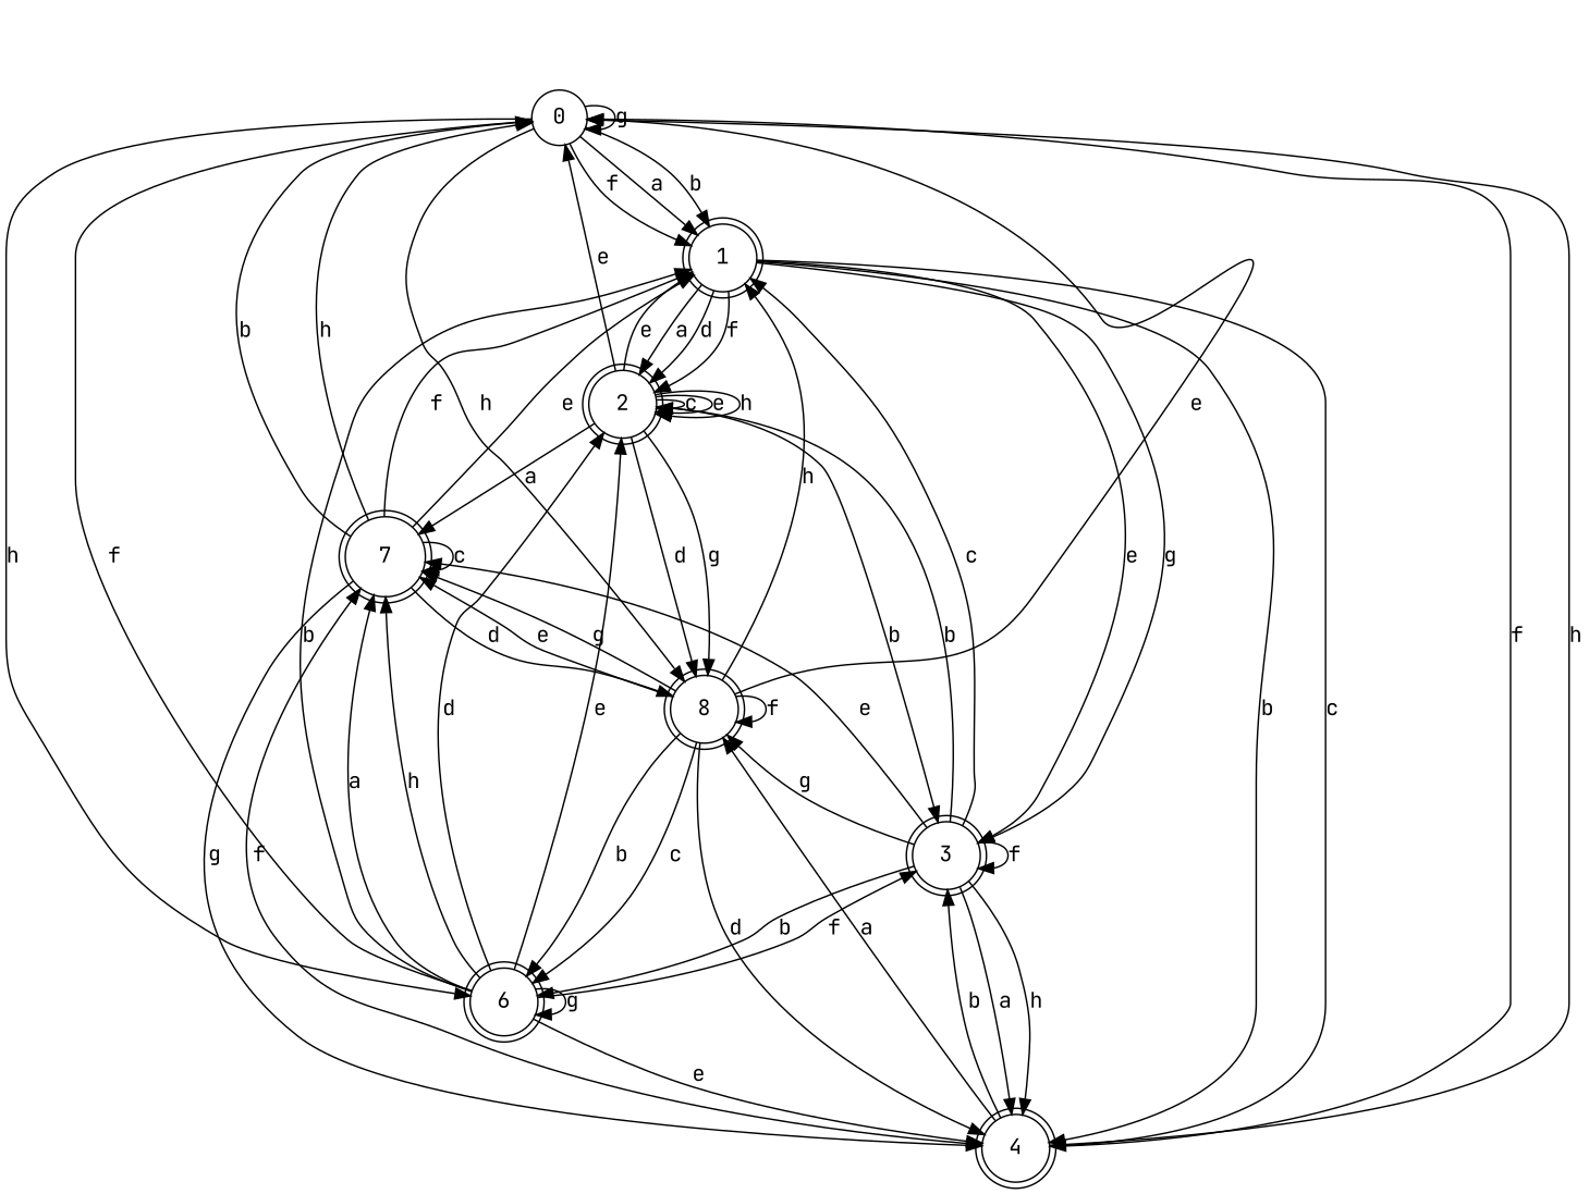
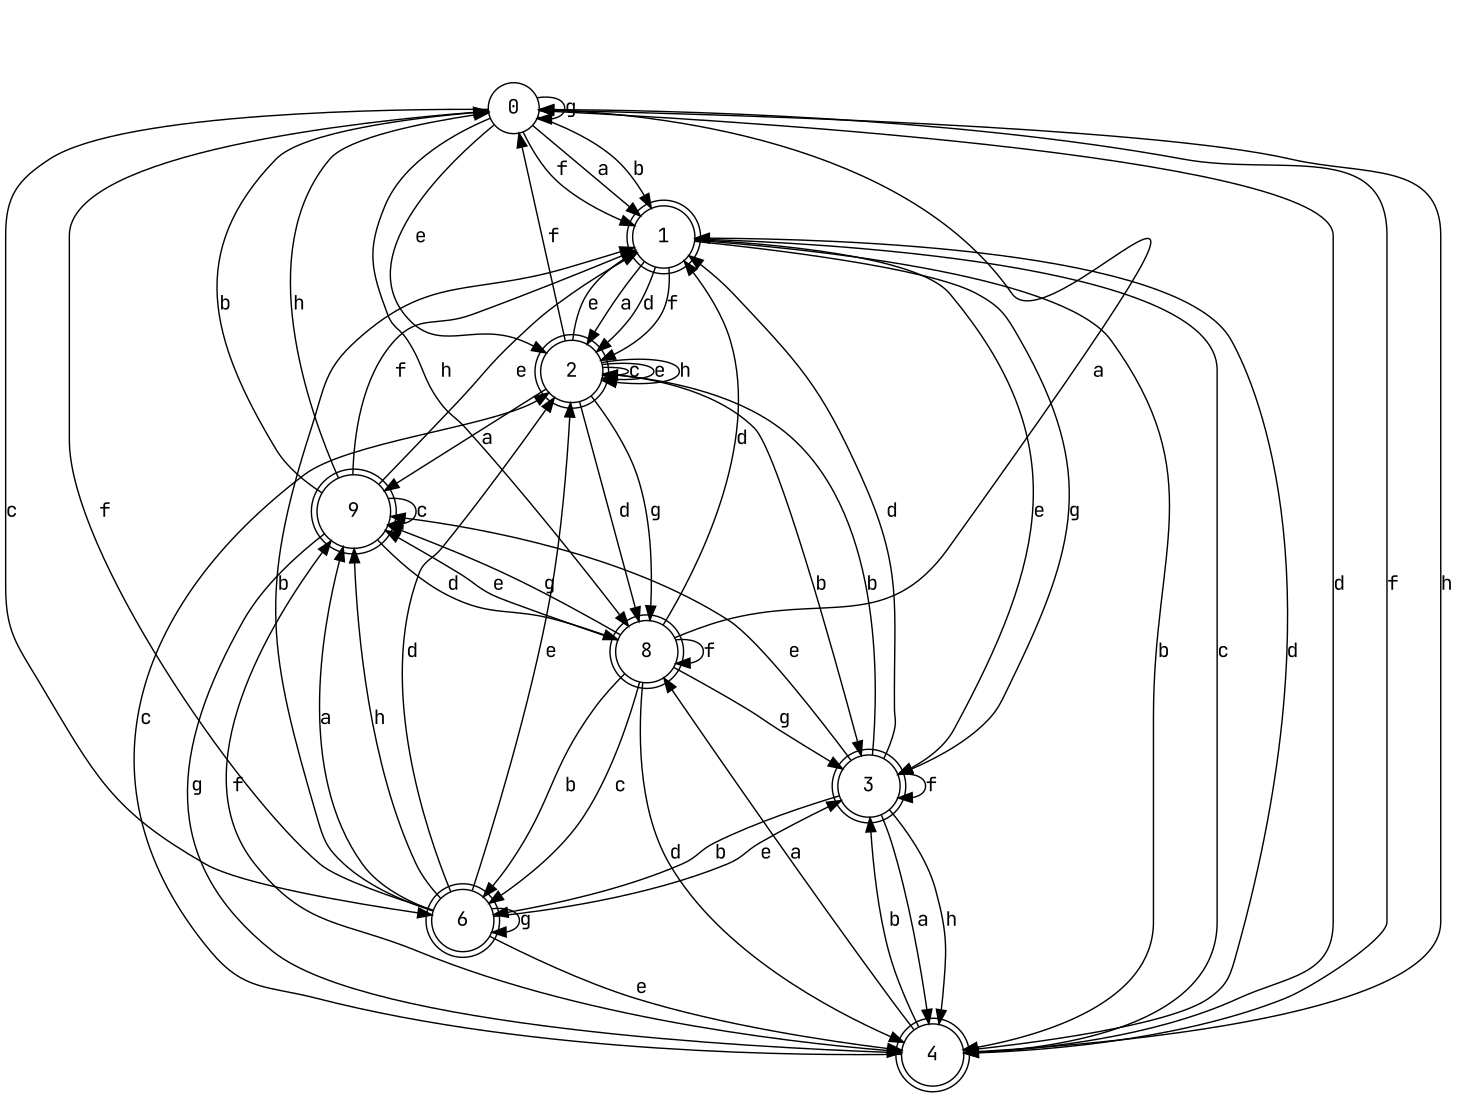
  digraph {
    fontname="JetBrains Mono"
    rankdir=TB
    node [color=black fillcolor=white fontname="JetBrains Mono" shape=doublecircle style="rounded,filled"]
    edge [fontname="JetBrains Mono"]
    n1 [label=0 shape=circle style=filled]
    n2 [label=1]
    n3 [label=2]
    n4 [label=4]
    n5 [label=8]
    n6 [label=6]
    n7 [label=3]
-   n8 [label=7]
+   n8 [label=9]
    n1 -> n1 [label=g]
    n1 -> n2 [label=a]
    n1 -> n2 [label=b]
    n1 -> n2 [label=f]
+   n1 -> n3 [label=e]
+   n1 -> n4 [label=d]
    n1 -> n5 [label=h]
-   n1 -> n6 [label=h]
+   n1 -> n6 [label=c]
    n2 -> n3 [label=a]
    n2 -> n3 [label=d]
    n2 -> n3 [label=f]
    n2 -> n4 [label=b]
    n2 -> n4 [label=c]
    n2 -> n7 [label=e]
    n2 -> n7 [label=g]
-   n3 -> n1 [label=e]
+   n3 -> n1 [label=f]
    n3 -> n2 [label=e]
    n3 -> n3 [label=c]
    n3 -> n3 [label=e]
    n3 -> n3 [label=h]
    n3 -> n5 [label=d]
    n3 -> n5 [label=g]
    n3 -> n7 [label=b]
    n3 -> n8 [label=a]
    n4 -> n1 [label=f]
    n4 -> n1 [label=h]
+   n4 -> n2 [label=d]
+   n4 -> n3 [label=c]
    n4 -> n5 [label=a]
    n4 -> n7 [label=b]
    n4 -> n8 [label=f]
-   n5 -> n1 [label=e]
-   n5 -> n2 [label=h]
+   n5 -> n1 [label=a]
+   n5 -> n2 [label=d]
    n5 -> n4 [label=d]
    n5 -> n5 [label=f]
    n5 -> n6 [label=b]
    n5 -> n6 [label=c]
    n5 -> n8 [label=e]
    n5 -> n8 [label=g]
    n6 -> n1 [label=f]
    n6 -> n2 [label=b]
    n6 -> n3 [label=d]
    n6 -> n3 [label=e]
    n6 -> n4 [label=e]
    n6 -> n6 [label=g]
-   n6 -> n7 [label=f]
+   n6 -> n7 [label=e]
    n6 -> n8 [label=a]
    n6 -> n8 [label=h]
-   n7 -> n2 [label=c]
+   n7 -> n2 [label=d]
    n7 -> n3 [label=b]
    n7 -> n4 [label=a]
    n7 -> n4 [label=h]
-   n7 -> n5 [label=g]
+   n5 -> n7 [label=g]
    n7 -> n6 [label=b]
    n7 -> n7 [label=f]
    n7 -> n8 [label=e]
    n8 -> n1 [label=b]
    n8 -> n1 [label=h]
    n8 -> n2 [label=e]
    n8 -> n2 [label=f]
    n8 -> n4 [label=g]
    n8 -> n5 [label=d]
    n8 -> n8 [label=c]
  }
